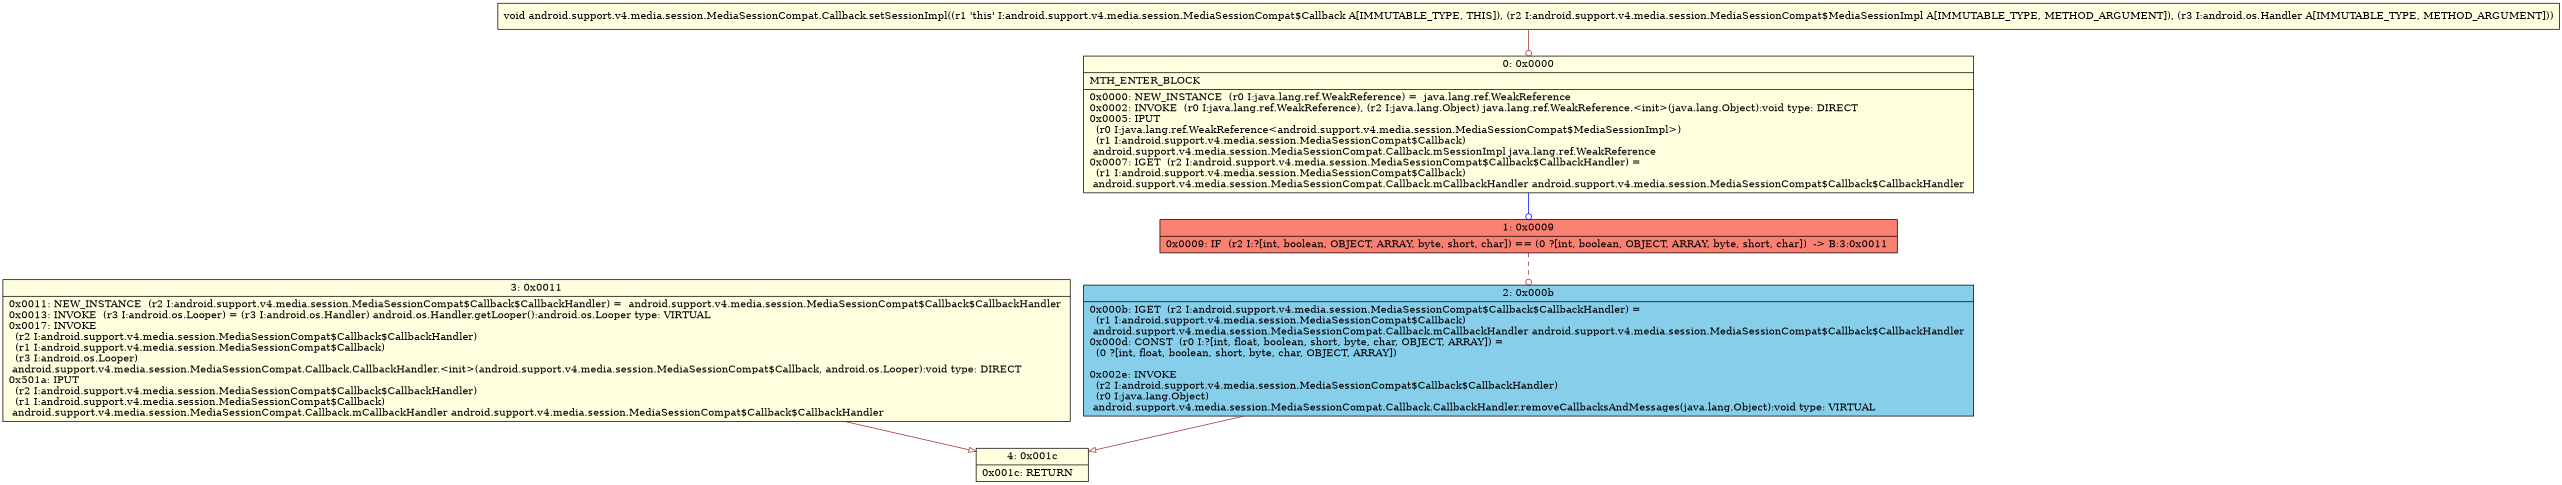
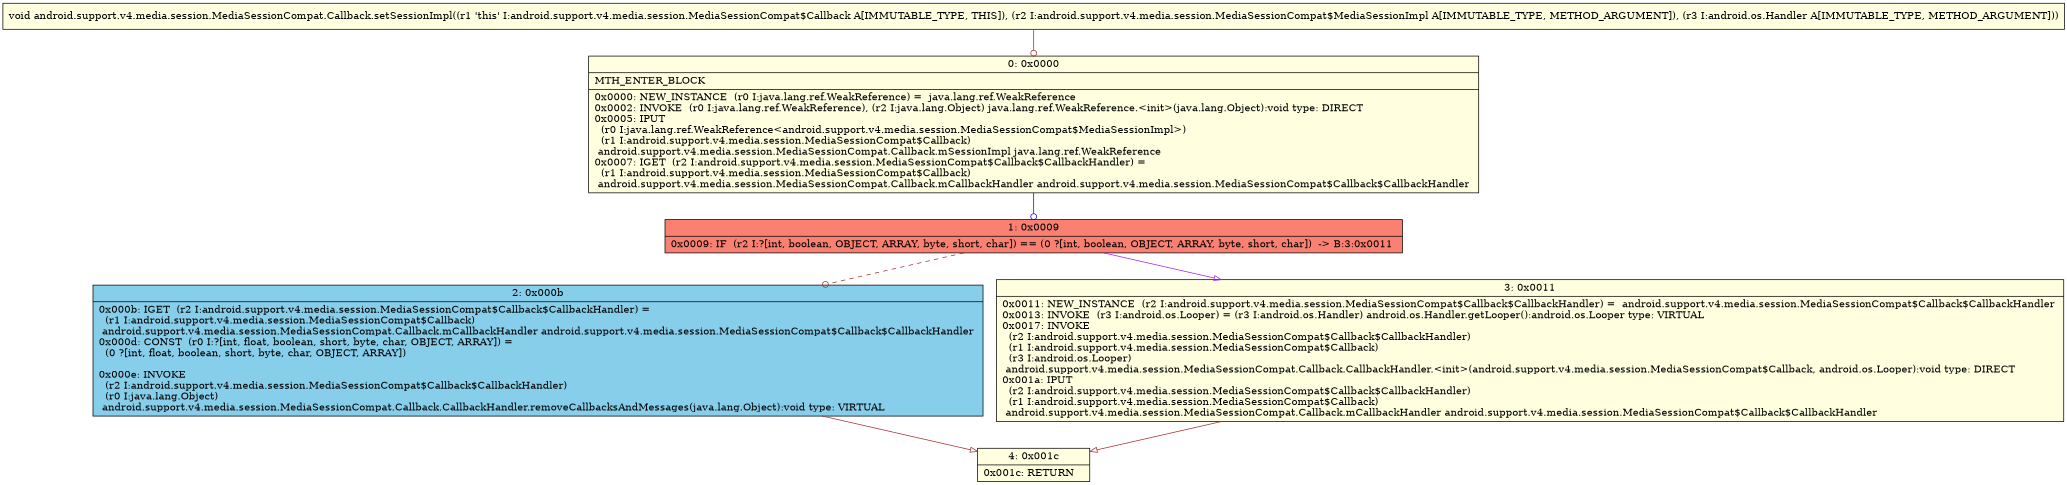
  digraph {
    node [fillcolor=lightyellow shape=record style=filled]
    edge [arrowhead=odot color=brown]
    n1 [label="{0\:\ 0x0000|MTH_ENTER_BLOCK\l|0x0000: NEW_INSTANCE  (r0 I:java.lang.ref.WeakReference) =  java.lang.ref.WeakReference \l0x0002: INVOKE  (r0 I:java.lang.ref.WeakReference), (r2 I:java.lang.Object) java.lang.ref.WeakReference.\<init\>(java.lang.Object):void type: DIRECT \l0x0005: IPUT  \l  (r0 I:java.lang.ref.WeakReference\<android.support.v4.media.session.MediaSessionCompat$MediaSessionImpl\>)\l  (r1 I:android.support.v4.media.session.MediaSessionCompat$Callback)\l android.support.v4.media.session.MediaSessionCompat.Callback.mSessionImpl java.lang.ref.WeakReference \l0x0007: IGET  (r2 I:android.support.v4.media.session.MediaSessionCompat$Callback$CallbackHandler) = \l  (r1 I:android.support.v4.media.session.MediaSessionCompat$Callback)\l android.support.v4.media.session.MediaSessionCompat.Callback.mCallbackHandler android.support.v4.media.session.MediaSessionCompat$Callback$CallbackHandler \l}"]
    n2 [fillcolor=salmon label="{1\:\ 0x0009|0x0009: IF  (r2 I:?[int, boolean, OBJECT, ARRAY, byte, short, char]) == (0 ?[int, boolean, OBJECT, ARRAY, byte, short, char])  \-\> B:3:0x0011 \l}"]
-   n3 [fillcolor=skyblue label="{2\:\ 0x000b|0x000b: IGET  (r2 I:android.support.v4.media.session.MediaSessionCompat$Callback$CallbackHandler) = \l  (r1 I:android.support.v4.media.session.MediaSessionCompat$Callback)\l android.support.v4.media.session.MediaSessionCompat.Callback.mCallbackHandler android.support.v4.media.session.MediaSessionCompat$Callback$CallbackHandler \l0x000d: CONST  (r0 I:?[int, float, boolean, short, byte, char, OBJECT, ARRAY]) = \l  (0 ?[int, float, boolean, short, byte, char, OBJECT, ARRAY])\l \l0x002e: INVOKE  \l  (r2 I:android.support.v4.media.session.MediaSessionCompat$Callback$CallbackHandler)\l  (r0 I:java.lang.Object)\l android.support.v4.media.session.MediaSessionCompat.Callback.CallbackHandler.removeCallbacksAndMessages(java.lang.Object):void type: VIRTUAL \l}"]
-   n4 [label="{3\:\ 0x0011|0x0011: NEW_INSTANCE  (r2 I:android.support.v4.media.session.MediaSessionCompat$Callback$CallbackHandler) =  android.support.v4.media.session.MediaSessionCompat$Callback$CallbackHandler \l0x0013: INVOKE  (r3 I:android.os.Looper) = (r3 I:android.os.Handler) android.os.Handler.getLooper():android.os.Looper type: VIRTUAL \l0x0017: INVOKE  \l  (r2 I:android.support.v4.media.session.MediaSessionCompat$Callback$CallbackHandler)\l  (r1 I:android.support.v4.media.session.MediaSessionCompat$Callback)\l  (r3 I:android.os.Looper)\l android.support.v4.media.session.MediaSessionCompat.Callback.CallbackHandler.\<init\>(android.support.v4.media.session.MediaSessionCompat$Callback, android.os.Looper):void type: DIRECT \l0x501a: IPUT  \l  (r2 I:android.support.v4.media.session.MediaSessionCompat$Callback$CallbackHandler)\l  (r1 I:android.support.v4.media.session.MediaSessionCompat$Callback)\l android.support.v4.media.session.MediaSessionCompat.Callback.mCallbackHandler android.support.v4.media.session.MediaSessionCompat$Callback$CallbackHandler \l}"]
+   n3 [fillcolor=skyblue label="{2\:\ 0x000b|0x000b: IGET  (r2 I:android.support.v4.media.session.MediaSessionCompat$Callback$CallbackHandler) = \l  (r1 I:android.support.v4.media.session.MediaSessionCompat$Callback)\l android.support.v4.media.session.MediaSessionCompat.Callback.mCallbackHandler android.support.v4.media.session.MediaSessionCompat$Callback$CallbackHandler \l0x000d: CONST  (r0 I:?[int, float, boolean, short, byte, char, OBJECT, ARRAY]) = \l  (0 ?[int, float, boolean, short, byte, char, OBJECT, ARRAY])\l \l0x000e: INVOKE  \l  (r2 I:android.support.v4.media.session.MediaSessionCompat$Callback$CallbackHandler)\l  (r0 I:java.lang.Object)\l android.support.v4.media.session.MediaSessionCompat.Callback.CallbackHandler.removeCallbacksAndMessages(java.lang.Object):void type: VIRTUAL \l}"]
+   n4 [label="{3\:\ 0x0011|0x0011: NEW_INSTANCE  (r2 I:android.support.v4.media.session.MediaSessionCompat$Callback$CallbackHandler) =  android.support.v4.media.session.MediaSessionCompat$Callback$CallbackHandler \l0x0013: INVOKE  (r3 I:android.os.Looper) = (r3 I:android.os.Handler) android.os.Handler.getLooper():android.os.Looper type: VIRTUAL \l0x0017: INVOKE  \l  (r2 I:android.support.v4.media.session.MediaSessionCompat$Callback$CallbackHandler)\l  (r1 I:android.support.v4.media.session.MediaSessionCompat$Callback)\l  (r3 I:android.os.Looper)\l android.support.v4.media.session.MediaSessionCompat.Callback.CallbackHandler.\<init\>(android.support.v4.media.session.MediaSessionCompat$Callback, android.os.Looper):void type: DIRECT \l0x001a: IPUT  \l  (r2 I:android.support.v4.media.session.MediaSessionCompat$Callback$CallbackHandler)\l  (r1 I:android.support.v4.media.session.MediaSessionCompat$Callback)\l android.support.v4.media.session.MediaSessionCompat.Callback.mCallbackHandler android.support.v4.media.session.MediaSessionCompat$Callback$CallbackHandler \l}"]
    n5 [label="{4\:\ 0x001c|0x001c: RETURN   \l}"]
    n6 [label="{void android.support.v4.media.session.MediaSessionCompat.Callback.setSessionImpl((r1 'this' I:android.support.v4.media.session.MediaSessionCompat$Callback A[IMMUTABLE_TYPE, THIS]), (r2 I:android.support.v4.media.session.MediaSessionCompat$MediaSessionImpl A[IMMUTABLE_TYPE, METHOD_ARGUMENT]), (r3 I:android.os.Handler A[IMMUTABLE_TYPE, METHOD_ARGUMENT])) }"]
    n1 -> n2 [color=blue]
    n2 -> n3 [style=dashed]
+   n2 -> n4 [arrowhead=onormal color=purple]
    n3 -> n5 [arrowhead=onormal]
    n4 -> n5 [arrowhead=onormal]
    n6 -> n1
  }
